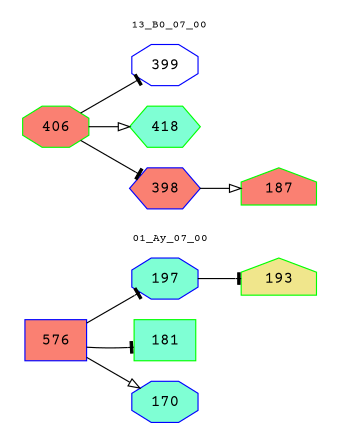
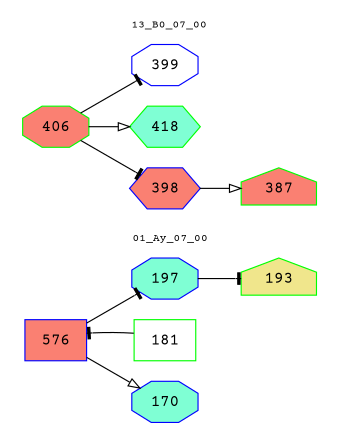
  digraph {
    fontname="Courier Prime"
    rankdir=LR
    node [color=blue fillcolor=salmon fontname="Courier Prime" shape=octagon style=filled]
    edge [arrowhead=tee color=black fontname="Courier Prime"]
    n1 [label=576 shape=box]
    n2 [fillcolor=aquamarine label=170]
-   n3 [color=green fillcolor=aquamarine label=181 shape=box]
+   n3 [color=green fillcolor=white label=181 shape=box]
    n4 [fillcolor=aquamarine label=197]
    n5 [color=green fillcolor=khaki label=193 shape=house]
    n6 [color=green label=406]
    n7 [label=398 shape=hexagon]
    n8 [color=green fillcolor=aquamarine label=418 shape=hexagon]
    n9 [fillcolor=white label=399]
-   n10 [color=green label=187 shape=house]
+   n10 [color=green label=387 shape=house]
    subgraph cluster_1 {
      color=white
      fontsize=10
      label="01_Ay_07_00"
      n1
      n2
      n3
      n4
      n5
    }
    subgraph cluster_2 {
      color=white
      fontsize=10
      label="13_B0_07_00"
      n6
      n7
      n8
      n9
      n10
    }
    n1 -> n2 [arrowhead=onormal]
-   n1 -> n3
+   n3 -> n1
    n1 -> n4
    n4 -> n5
    n6 -> n7
    n6 -> n8 [arrowhead=onormal]
    n6 -> n9
    n7 -> n10 [arrowhead=onormal]
  }
